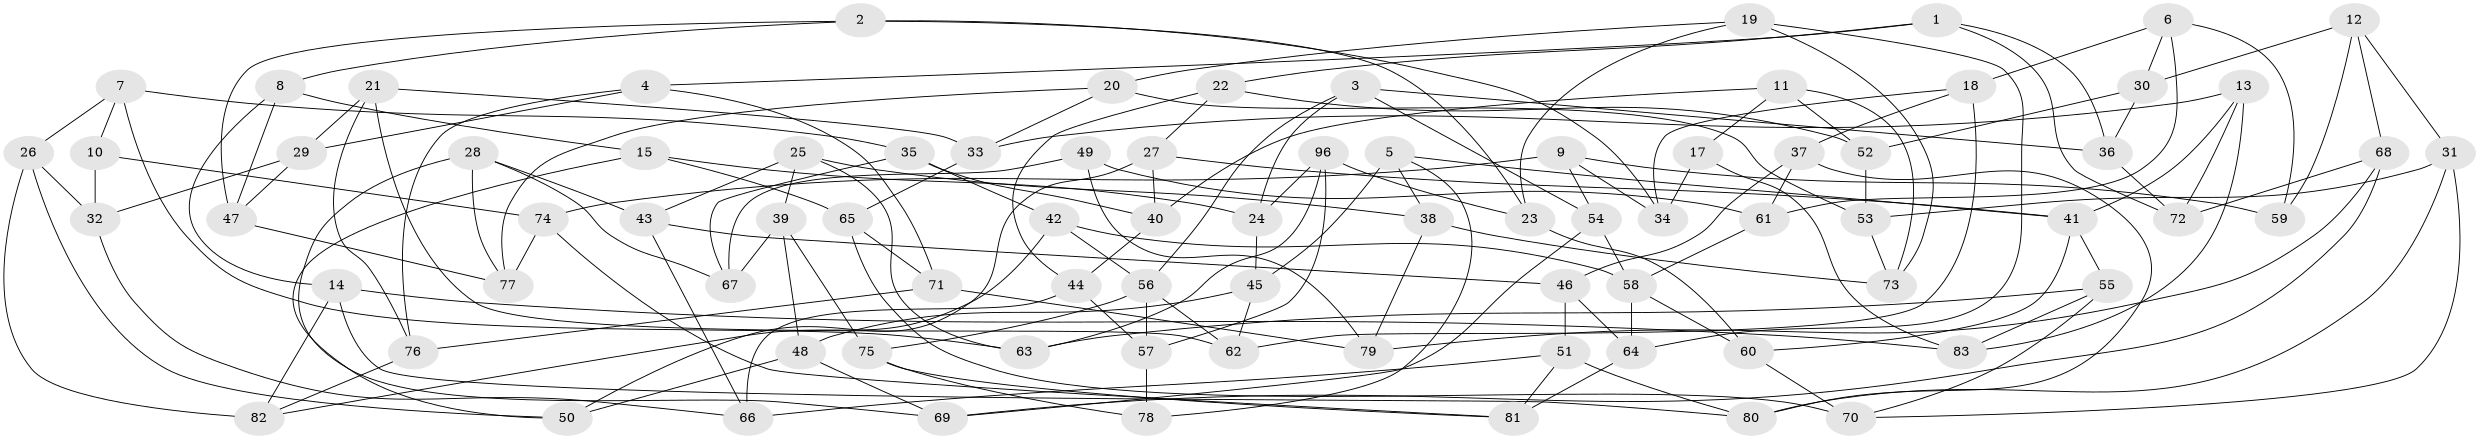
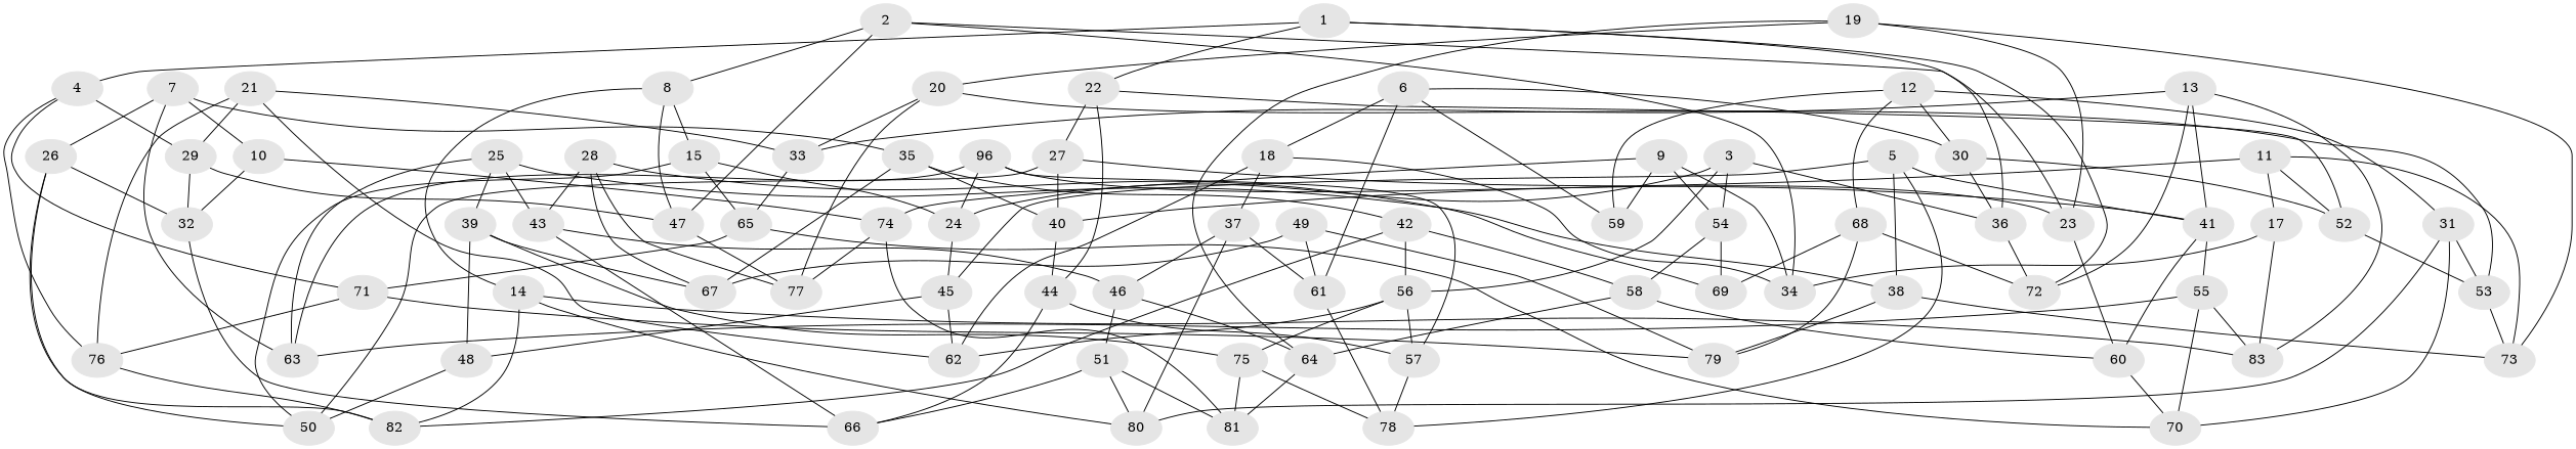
  graph {
    node [color=gray90 style=filled]
    1
    4
    22
    36
    72
    29
    71
    76
    52
    27
    44
    2
    8
    23
    34
    47
    14
    15
    60
    77
    3
    24
    54
    56
    45
    69
    58
    57
    62
    75
    32
    79
    82
    5
    38
    41
    78
    73
    55
    48
    6
    18
    30
    59
    61
    37
    7
    10
    26
    35
    63
    74
    50
    40
    67
    42
    83
    80
    65
    9
    81
    66
    11
    17
    53
    12
    31
    68
    70
    13
    33
    n72 [label=96]
    46
    19
    20
    64
    21
    25
    39
    43
    28
    51
    49
    1 -- 4
    1 -- 22
    1 -- 36
    1 -- 72
    4 -- 29
    4 -- 71
    4 -- 76
    22 -- 52
    22 -- 27
    22 -- 44
    36 -- 72
    29 -- 47
    29 -- 32
    71 -- 76
    71 -- 79
    76 -- 82
    52 -- 53
    27 -- 41
    27 -- 50
    27 -- 40
    44 -- 57
    44 -- 66
    2 -- 8
    2 -- 23
    2 -- 34
    2 -- 47
    8 -- 47
    8 -- 14
    8 -- 15
    23 -- 60
    47 -- 77
    14 -- 82
    14 -- 83
    14 -- 80
    15 -- 24
    15 -- 50
    15 -- 65
    60 -- 70
    3 -- 36
    3 -- 24
    3 -- 54
    3 -- 56
    24 -- 45
    54 -- 69
    54 -- 58
    56 -- 57
    56 -- 62
    56 -- 75
    45 -- 62
    45 -- 48
    58 -- 60
    58 -- 64
    57 -- 78
    75 -- 78
    75 -- 81
    32 -- 66
    5 -- 45
    5 -- 38
    5 -- 41
    5 -- 78
    38 -- 79
    38 -- 73
    41 -- 60
    41 -- 55
    55 -- 63
    55 -- 83
    55 -- 70
-   48 -- 69
    48 -- 50
    6 -- 18
    6 -- 30
    6 -- 59
    6 -- 61
    18 -- 34
    18 -- 62
    18 -- 37
    30 -- 36
    30 -- 52
-   61 -- 58
+   61 -- 78
    37 -- 61
    37 -- 80
    37 -- 46
    7 -- 10
    7 -- 26
    7 -- 35
    7 -- 63
    10 -- 32
    10 -- 74
    26 -- 32
    26 -- 82
    26 -- 50
    35 -- 40
    35 -- 67
    35 -- 42
    74 -- 77
    74 -- 81
    40 -- 44
    42 -- 56
    42 -- 58
    42 -- 82
    65 -- 71
    65 -- 70
    9 -- 34
    9 -- 54
    9 -- 59
    9 -- 74
    11 -- 52
    11 -- 73
    11 -- 40
    11 -- 17
    17 -- 34
    17 -- 83
    53 -- 73
    12 -- 30
    12 -- 59
    12 -- 31
    12 -- 68
    31 -- 80
    31 -- 53
    31 -- 70
    68 -- 72
    68 -- 69
    68 -- 79
    13 -- 72
    13 -- 41
    13 -- 83
    13 -- 33
    33 -- 65
    n72 -- 23
    n72 -- 24
    n72 -- 57
    n72 -- 63
    46 -- 64
    46 -- 51
    19 -- 23
    19 -- 73
    19 -- 20
    19 -- 64
    20 -- 77
    20 -- 53
    20 -- 33
    64 -- 81
    21 -- 29
    21 -- 76
    21 -- 62
    21 -- 33
    25 -- 38
    25 -- 63
    25 -- 39
    25 -- 43
    39 -- 75
    39 -- 48
    39 -- 67
    43 -- 66
    43 -- 46
    28 -- 77
    28 -- 69
    28 -- 67
    28 -- 43
    51 -- 80
    51 -- 81
    51 -- 66
    49 -- 79
    49 -- 61
    49 -- 67
  }
